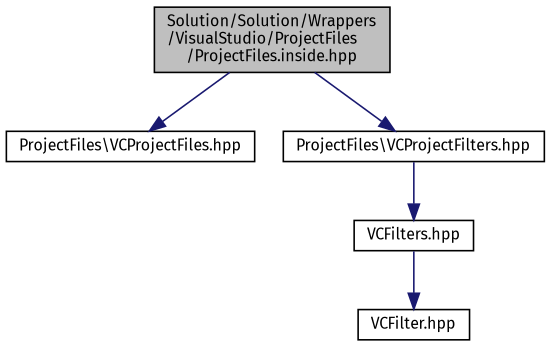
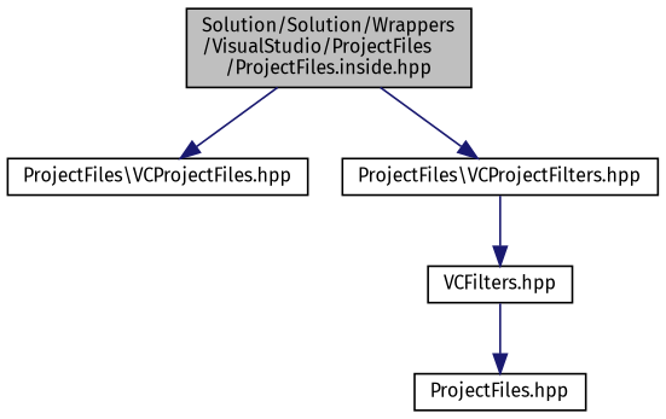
  digraph {
    fontname="Fira Sans"
    node [color=black fillcolor=white fontname="Fira Sans" fontsize=10 shape=record style=filled]
    edge [color=midnightblue fontname="Fira Sans" fontsize=10 labelfontname=Verdana labelfontsize=10 style=solid]
    n1 [fillcolor=grey75 fontcolor=black height=0.2 label="Solution/Solution/Wrappers\l/VisualStudio/ProjectFiles\l/ProjectFiles.inside.hpp" width=0.4]
    n2 [height=0.2 label="ProjectFiles\\VCProjectFiles.hpp" width=0.4]
    n3 [height=0.2 label="ProjectFiles\\VCProjectFilters.hpp" width=0.4]
    n4 [height=0.2 label="VCFilters.hpp" width=0.4]
-   n5 [height=0.2 label="VCFilter.hpp" width=0.4]
+   n5 [height=0.2 label="ProjectFiles.hpp" width=0.4]
    n1 -> n2
    n1 -> n3
    n3 -> n4
    n4 -> n5
  }
